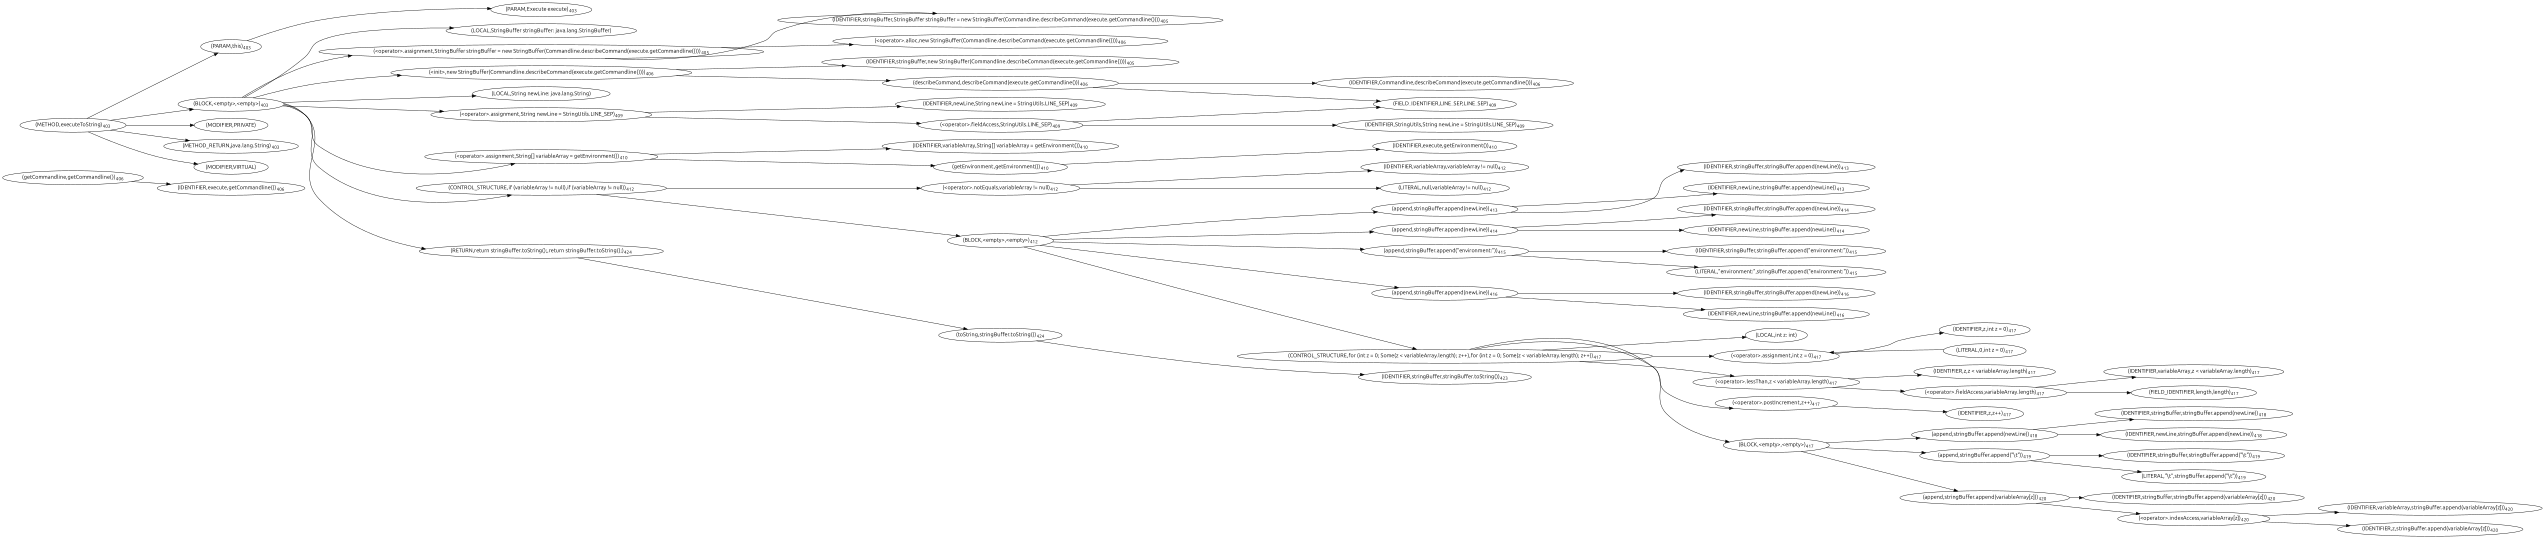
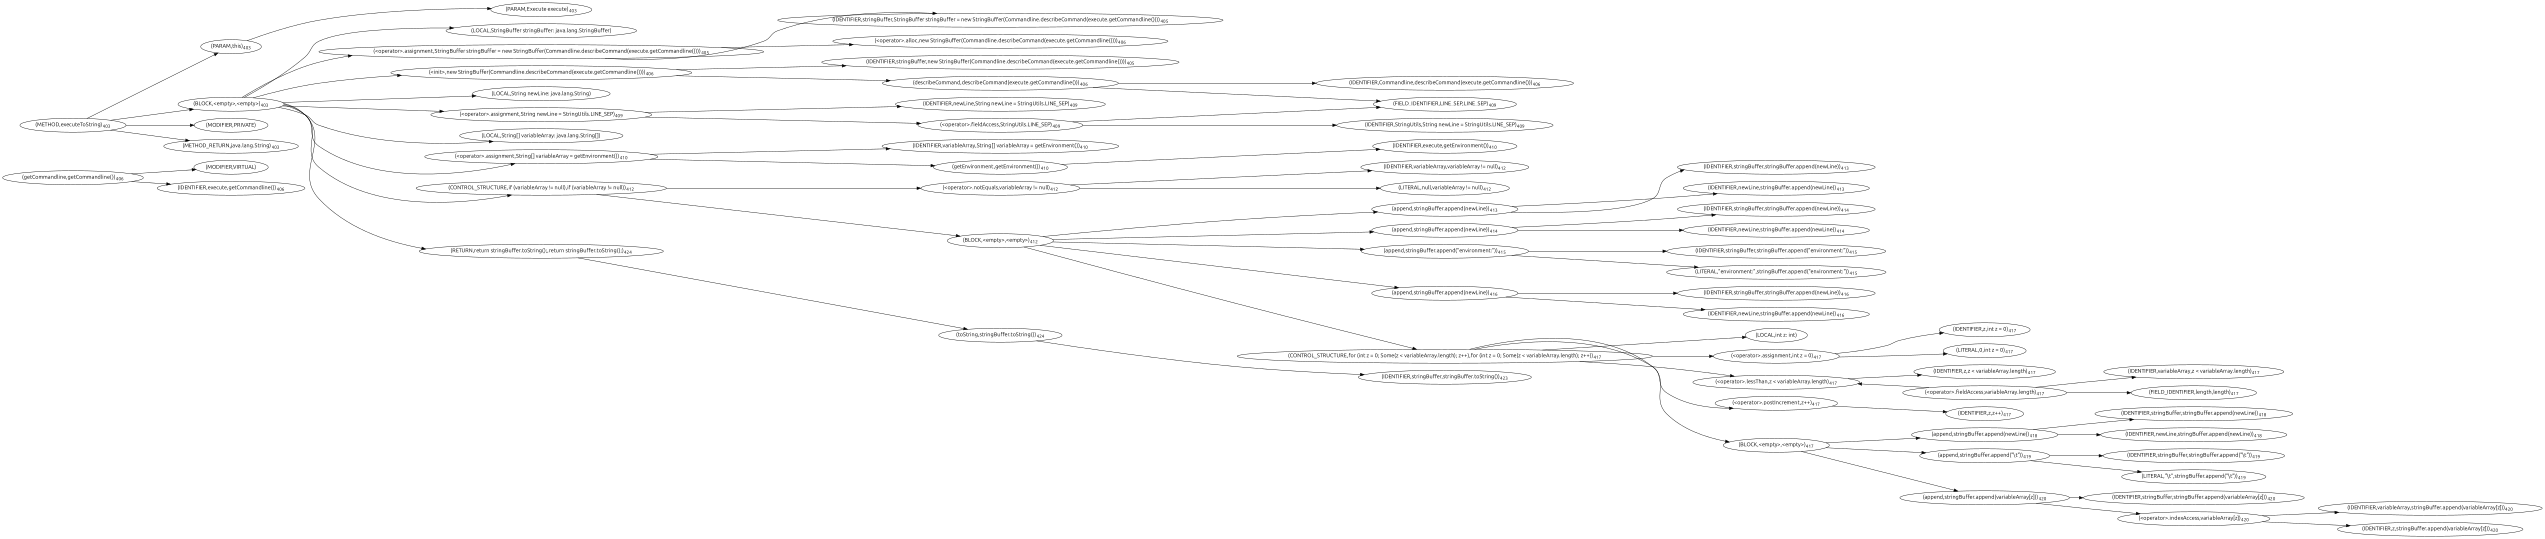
  digraph {
    fontname=Ubuntu
    rankdir=LR
    node [fontname=Ubuntu]
    edge [fontname=Ubuntu]
    n1 [label=<(METHOD,executeToString)<SUB>403</SUB>>]
    n2 [label=<(PARAM,this)<SUB>403</SUB>>]
    n3 [label=<(BLOCK,&lt;empty&gt;,&lt;empty&gt;)<SUB>403</SUB>>]
    n4 [label=<(MODIFIER,PRIVATE)>]
    n5 [label=<(MODIFIER,VIRTUAL)>]
    n6 [label=<(METHOD_RETURN,java.lang.String)<SUB>403</SUB>>]
    n7 [label=<(PARAM,Execute execute)<SUB>403</SUB>>]
    n8 [label=<(LOCAL,StringBuffer stringBuffer: java.lang.StringBuffer)>]
    n9 [label=<(&lt;operator&gt;.assignment,StringBuffer stringBuffer = new StringBuffer(Commandline.describeCommand(execute.getCommandline())))<SUB>405</SUB>>]
    n10 [label=<(&lt;init&gt;,new StringBuffer(Commandline.describeCommand(execute.getCommandline())))<SUB>406</SUB>>]
    n11 [label=<(LOCAL,String newLine: java.lang.String)>]
    n12 [label=<(&lt;operator&gt;.assignment,String newLine = StringUtils.LINE_SEP)<SUB>409</SUB>>]
+   n13 [label=<(LOCAL,String[] variableArray: java.lang.String[])>]
    n14 [label=<(&lt;operator&gt;.assignment,String[] variableArray = getEnvironment())<SUB>410</SUB>>]
    n15 [label=<(CONTROL_STRUCTURE,if (variableArray != null),if (variableArray != null))<SUB>412</SUB>>]
    n16 [label=<(RETURN,return stringBuffer.toString();,return stringBuffer.toString();)<SUB>424</SUB>>]
    n17 [label=<(IDENTIFIER,stringBuffer,StringBuffer stringBuffer = new StringBuffer(Commandline.describeCommand(execute.getCommandline())))<SUB>405</SUB>>]
    n18 [label=<(&lt;operator&gt;.alloc,new StringBuffer(Commandline.describeCommand(execute.getCommandline())))<SUB>406</SUB>>]
    n19 [label=<(IDENTIFIER,stringBuffer,new StringBuffer(Commandline.describeCommand(execute.getCommandline())))<SUB>405</SUB>>]
    n20 [label=<(describeCommand,describeCommand(execute.getCommandline()))<SUB>406</SUB>>]
    n21 [label=<(IDENTIFIER,newLine,String newLine = StringUtils.LINE_SEP)<SUB>409</SUB>>]
    n22 [label=<(&lt;operator&gt;.fieldAccess,StringUtils.LINE_SEP)<SUB>409</SUB>>]
    n23 [label=<(IDENTIFIER,variableArray,String[] variableArray = getEnvironment())<SUB>410</SUB>>]
    n24 [label=<(getEnvironment,getEnvironment())<SUB>410</SUB>>]
    n25 [label=<(&lt;operator&gt;.notEquals,variableArray != null)<SUB>412</SUB>>]
    n26 [label=<(BLOCK,&lt;empty&gt;,&lt;empty&gt;)<SUB>412</SUB>>]
    n27 [label=<(toString,stringBuffer.toString())<SUB>424</SUB>>]
    n28 [label=<(IDENTIFIER,Commandline,describeCommand(execute.getCommandline()))<SUB>406</SUB>>]
    n29 [label=<(FIELD_IDENTIFIER,LINE_SEP,LINE_SEP)<SUB>409</SUB>>]
    n30 [label=<(getCommandline,getCommandline())<SUB>406</SUB>>]
    n31 [label=<(IDENTIFIER,execute,getCommandline())<SUB>406</SUB>>]
    n32 [label=<(IDENTIFIER,StringUtils,String newLine = StringUtils.LINE_SEP)<SUB>409</SUB>>]
    n33 [label=<(IDENTIFIER,execute,getEnvironment())<SUB>410</SUB>>]
    n34 [label=<(IDENTIFIER,variableArray,variableArray != null)<SUB>412</SUB>>]
    n35 [label=<(LITERAL,null,variableArray != null)<SUB>412</SUB>>]
    n36 [label=<(append,stringBuffer.append(newLine))<SUB>413</SUB>>]
    n37 [label=<(append,stringBuffer.append(newLine))<SUB>414</SUB>>]
    n38 [label=<(append,stringBuffer.append(&quot;environment:&quot;))<SUB>415</SUB>>]
    n39 [label=<(append,stringBuffer.append(newLine))<SUB>416</SUB>>]
    n40 [label=<(CONTROL_STRUCTURE,for (int z = 0; Some(z &lt; variableArray.length); z++),for (int z = 0; Some(z &lt; variableArray.length); z++))<SUB>417</SUB>>]
    n41 [label=<(IDENTIFIER,stringBuffer,stringBuffer.append(newLine))<SUB>413</SUB>>]
    n42 [label=<(IDENTIFIER,newLine,stringBuffer.append(newLine))<SUB>413</SUB>>]
    n43 [label=<(IDENTIFIER,stringBuffer,stringBuffer.append(newLine))<SUB>414</SUB>>]
    n44 [label=<(IDENTIFIER,newLine,stringBuffer.append(newLine))<SUB>414</SUB>>]
    n45 [label=<(IDENTIFIER,stringBuffer,stringBuffer.append(&quot;environment:&quot;))<SUB>415</SUB>>]
    n46 [label=<(LITERAL,&quot;environment:&quot;,stringBuffer.append(&quot;environment:&quot;))<SUB>415</SUB>>]
    n47 [label=<(IDENTIFIER,stringBuffer,stringBuffer.append(newLine))<SUB>416</SUB>>]
    n48 [label=<(IDENTIFIER,newLine,stringBuffer.append(newLine))<SUB>416</SUB>>]
    n49 [label=<(LOCAL,int z: int)>]
    n50 [label=<(&lt;operator&gt;.assignment,int z = 0)<SUB>417</SUB>>]
    n51 [label=<(&lt;operator&gt;.lessThan,z &lt; variableArray.length)<SUB>417</SUB>>]
    n52 [label=<(&lt;operator&gt;.postIncrement,z++)<SUB>417</SUB>>]
    n53 [label=<(BLOCK,&lt;empty&gt;,&lt;empty&gt;)<SUB>417</SUB>>]
    n54 [label=<(IDENTIFIER,z,int z = 0)<SUB>417</SUB>>]
    n55 [label=<(LITERAL,0,int z = 0)<SUB>417</SUB>>]
    n56 [label=<(IDENTIFIER,z,z &lt; variableArray.length)<SUB>417</SUB>>]
    n57 [label=<(&lt;operator&gt;.fieldAccess,variableArray.length)<SUB>417</SUB>>]
    n58 [label=<(IDENTIFIER,z,z++)<SUB>417</SUB>>]
    n59 [label=<(append,stringBuffer.append(newLine))<SUB>418</SUB>>]
    n60 [label=<(append,stringBuffer.append(&quot;\t&quot;))<SUB>419</SUB>>]
    n61 [label=<(append,stringBuffer.append(variableArray[z]))<SUB>420</SUB>>]
    n62 [label=<(IDENTIFIER,variableArray,z &lt; variableArray.length)<SUB>417</SUB>>]
    n63 [label=<(FIELD_IDENTIFIER,length,length)<SUB>417</SUB>>]
    n64 [label=<(IDENTIFIER,stringBuffer,stringBuffer.append(newLine))<SUB>418</SUB>>]
    n65 [label=<(IDENTIFIER,newLine,stringBuffer.append(newLine))<SUB>418</SUB>>]
    n66 [label=<(IDENTIFIER,stringBuffer,stringBuffer.append(&quot;\t&quot;))<SUB>419</SUB>>]
    n67 [label=<(LITERAL,&quot;\t&quot;,stringBuffer.append(&quot;\t&quot;))<SUB>419</SUB>>]
    n68 [label=<(IDENTIFIER,stringBuffer,stringBuffer.append(variableArray[z]))<SUB>420</SUB>>]
    n69 [label=<(&lt;operator&gt;.indexAccess,variableArray[z])<SUB>420</SUB>>]
    n70 [label=<(IDENTIFIER,variableArray,stringBuffer.append(variableArray[z]))<SUB>420</SUB>>]
    n71 [label=<(IDENTIFIER,z,stringBuffer.append(variableArray[z]))<SUB>420</SUB>>]
    n72 [label=<(IDENTIFIER,stringBuffer,stringBuffer.toString())<SUB>423</SUB>>]
    n1 -> n2
    n1 -> n3
    n1 -> n4
-   n1 -> n5
+   n30 -> n5
    n1 -> n6
    n2 -> n7
    n3 -> n8
    n3 -> n9
    n3 -> n10
    n3 -> n11
    n3 -> n12
+   n3 -> n13
    n3 -> n14
    n3 -> n15
    n3 -> n16
    n9 -> n17
    n9 -> n18
    n10 -> n19
    n10 -> n20
    n12 -> n21
    n12 -> n22
    n14 -> n23
    n14 -> n24
    n15 -> n25
    n15 -> n26
    n16 -> n27
    n20 -> n28
    n20 -> n29
    n22 -> n29
    n22 -> n32
    n24 -> n33
    n25 -> n34
    n25 -> n35
    n26 -> n36
    n26 -> n37
    n26 -> n38
    n26 -> n39
    n26 -> n40
    n27 -> n72
    n30 -> n31
    n36 -> n41
    n36 -> n42
    n37 -> n43
    n37 -> n44
    n38 -> n45
    n38 -> n46
    n39 -> n47
    n39 -> n48
    n40 -> n49
    n40 -> n50
    n40 -> n51
    n40 -> n52
    n40 -> n53
    n50 -> n54
-   n55 -> n50
+   n50 -> n55
    n51 -> n56
-   n51 -> n57
+   n57 -> n51
    n52 -> n58
    n53 -> n59
    n53 -> n60
    n53 -> n61
    n57 -> n62
    n57 -> n63
    n59 -> n64
    n59 -> n65
    n60 -> n66
    n60 -> n67
    n61 -> n68
    n61 -> n69
    n69 -> n70
    n69 -> n71
  }
